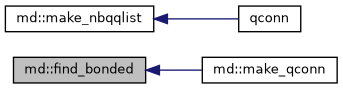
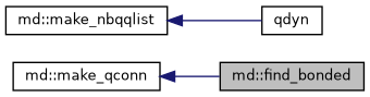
  digraph {
    rankdir=LR
    node [color=black fillcolor=white fontname=Helvetica fontsize=10 shape=record style=filled]
    edge [color=midnightblue dir=back fontname=Helvetica fontsize=10 labelfontname=Helvetica labelfontsize=10 style=solid]
    n1 [fillcolor=grey75 fontcolor=black height=0.2 label="md::find_bonded" width=0.4]
    n2 [height=0.2 label="md::make_qconn" width=0.4]
    n3 [height=0.2 label="md::make_nbqqlist" width=0.4]
-   n4 [height=0.2 label=qconn width=0.4]
-   n1 -> n2
+   n4 [height=0.2 label=qdyn width=0.4]
+   n2 -> n1
    n3 -> n4
  }
